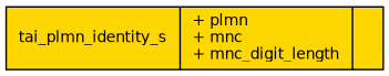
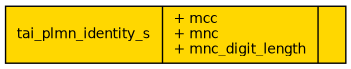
  digraph {
    rankdir=LR
-   n1 [color=black fillcolor=gold fontcolor=black fontname=Helvetica fontsize=10 height=0.2 label="{tai_plmn_identity_s\n|+ plmn\l+ mnc\l+ mnc_digit_length\l|}" shape=record style=filled width=0.4]
+   n1 [color=black fillcolor=gold fontcolor=black fontname=Helvetica fontsize=10 height=0.2 label="{tai_plmn_identity_s\n|+ mcc\l+ mnc\l+ mnc_digit_length\l|}" shape=record style=filled width=0.4]
  }
